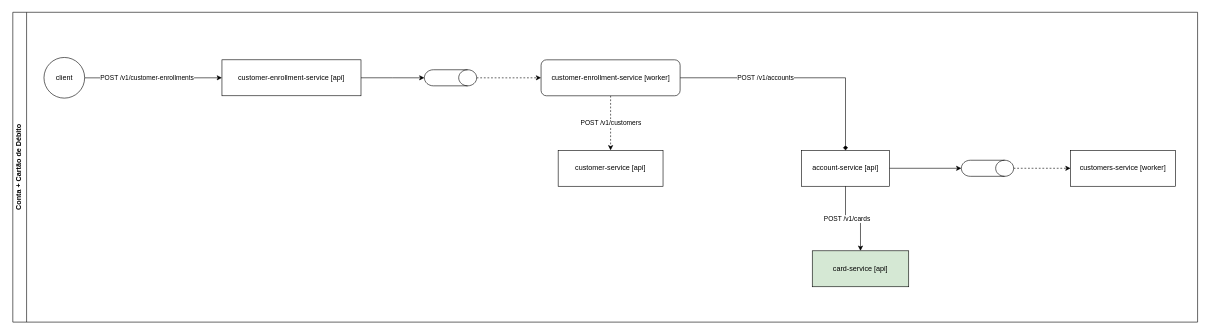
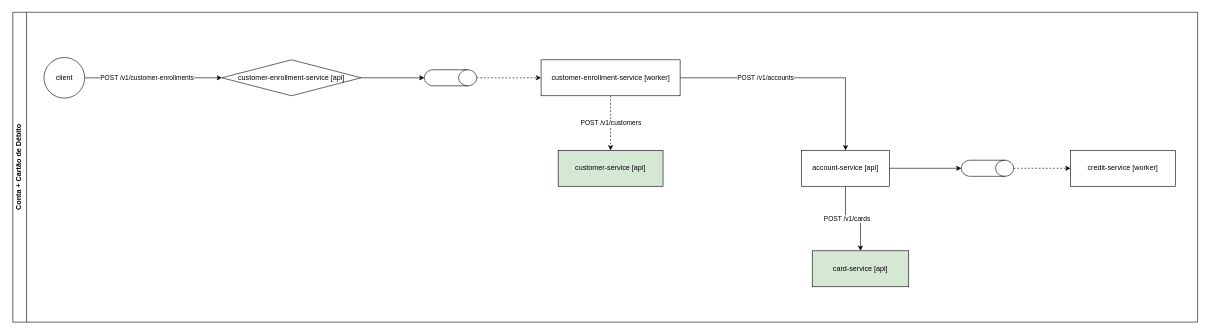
  <mxCell id="0" />
  <mxCell id="1" parent="0" />
  <mxCell id="2" value="Conta + Cartão de Débito" style="swimlane;horizontal=0;whiteSpace=wrap;html=1;" parent="1" vertex="1"><mxGeometry x="20" y="20" width="1977" height="517" as="geometry"><mxRectangle x="-886" y="467" width="32" height="517" as="alternateBounds" /></mxGeometry></mxCell>
- <mxCell id="3" value="customer-service [api]" style="rounded=0;whiteSpace=wrap;html=1;" parent="2" vertex="1"><mxGeometry x="910" y="230.31" width="175" height="60" as="geometry" /></mxCell>
+ <mxCell id="3" value="customer-service [api]" style="rounded=0;whiteSpace=wrap;html=1;fillColor=#d5e8d4;" parent="2" vertex="1"><mxGeometry x="910" y="230.31" width="175" height="60" as="geometry" /></mxCell>
  <mxCell id="4" value="account-service [api]" style="rounded=0;whiteSpace=wrap;html=1;glass=0;" parent="2" vertex="1"><mxGeometry x="1316" y="230.31" width="147" height="60" as="geometry" /></mxCell>
- <mxCell id="5" style="edgeStyle=orthogonalEdgeStyle;rounded=0;orthogonalLoop=1;jettySize=auto;html=1;exitX=1;exitY=0.5;exitDx=0;exitDy=0;endArrow=diamond;" parent="2" source="15" target="4" edge="1"><mxGeometry relative="1" as="geometry" /></mxCell>
+ <mxCell id="5" style="edgeStyle=orthogonalEdgeStyle;rounded=0;orthogonalLoop=1;jettySize=auto;html=1;exitX=1;exitY=0.5;exitDx=0;exitDy=0;" parent="2" source="15" target="4" edge="1"><mxGeometry relative="1" as="geometry" /></mxCell>
  <mxCell id="6" value="POST /v1/accounts" style="edgeLabel;html=1;align=center;verticalAlign=middle;resizable=0;points=[];" parent="5" vertex="1" connectable="0"><mxGeometry x="-0.147" relative="1" as="geometry"><mxPoint x="-27" as="offset" /></mxGeometry></mxCell>
  <mxCell id="7" value="card-service [api]" style="rounded=0;whiteSpace=wrap;html=1;fillColor=#d5e8d4;" parent="2" vertex="1"><mxGeometry x="1334" y="398" width="161" height="60" as="geometry" /></mxCell>
  <mxCell id="8" style="edgeStyle=orthogonalEdgeStyle;rounded=0;orthogonalLoop=1;jettySize=auto;html=1;" parent="2" source="4" target="7" edge="1"><mxGeometry relative="1" as="geometry" /></mxCell>
  <mxCell id="9" value="POST /v1/cards" style="edgeLabel;html=1;align=center;verticalAlign=middle;resizable=0;points=[];" parent="8" vertex="1" connectable="0"><mxGeometry x="-0.158" relative="1" as="geometry"><mxPoint as="offset" /></mxGeometry></mxCell>
  <mxCell id="10" style="edgeStyle=orthogonalEdgeStyle;rounded=0;orthogonalLoop=1;jettySize=auto;html=1;" edge="1" parent="2" source="11" target="13"><mxGeometry relative="1" as="geometry" /></mxCell>
- <mxCell id="11" value="customer-enrollment-service [api]" style="rounded=0;whiteSpace=wrap;html=1;" vertex="1" parent="2"><mxGeometry x="349" y="79.31" width="232" height="60" as="geometry" /></mxCell>
+ <mxCell id="11" value="customer-enrollment-service [api]" style="rhombus;whiteSpace=wrap;html=1;" vertex="1" parent="2"><mxGeometry x="349" y="79.31" width="232" height="60" as="geometry" /></mxCell>
  <mxCell id="12" style="edgeStyle=orthogonalEdgeStyle;rounded=0;orthogonalLoop=1;jettySize=auto;html=1;entryX=0;entryY=0.5;entryDx=0;entryDy=0;dashed=1;" edge="1" parent="2" source="13" target="15"><mxGeometry relative="1" as="geometry" /></mxCell>
  <mxCell id="13" value="" style="shape=cylinder3;whiteSpace=wrap;html=1;boundedLbl=1;backgroundOutline=1;size=15;rotation=90;portConstraintRotation=0;metaEdit=0;" vertex="1" parent="2"><mxGeometry x="717" y="65.69" width="26.82" height="87.25" as="geometry" /></mxCell>
  <mxCell id="14" value="POST /v1/customers" style="edgeStyle=orthogonalEdgeStyle;rounded=0;orthogonalLoop=1;jettySize=auto;html=1;entryX=0.5;entryY=0;entryDx=0;entryDy=0;dashed=1;" edge="1" parent="2" source="15" target="3"><mxGeometry relative="1" as="geometry" /></mxCell>
- <mxCell id="15" value="customer-enrollment-service [worker]" style="whiteSpace=wrap;html=1;rounded=1;" vertex="1" parent="2"><mxGeometry x="881.5" y="79.31" width="232" height="60" as="geometry" /></mxCell>
+ <mxCell id="15" value="customer-enrollment-service [worker]" style="rounded=0;whiteSpace=wrap;html=1;" vertex="1" parent="2"><mxGeometry x="881.5" y="79.31" width="232" height="60" as="geometry" /></mxCell>
  <mxCell id="16" style="edgeStyle=orthogonalEdgeStyle;rounded=0;orthogonalLoop=1;jettySize=auto;html=1;entryX=0;entryY=0.5;entryDx=0;entryDy=0;" edge="1" parent="2" source="18" target="11"><mxGeometry relative="1" as="geometry"><Array as="points"><mxPoint x="255" y="109" /><mxPoint x="255" y="109" /></Array></mxGeometry></mxCell>
  <mxCell id="17" value="POST /v1/customer-enrollments" style="edgeLabel;html=1;align=center;verticalAlign=middle;resizable=0;points=[];" vertex="1" connectable="0" parent="16"><mxGeometry x="-0.139" y="1" relative="1" as="geometry"><mxPoint x="5" y="1" as="offset" /></mxGeometry></mxCell>
  <mxCell id="18" value="client" style="ellipse;whiteSpace=wrap;html=1;aspect=fixed;" vertex="1" parent="2"><mxGeometry x="52" y="75.37" width="67.87" height="67.87" as="geometry" /></mxCell>
- <mxCell id="19" value="customers-service [worker]" style="rounded=0;whiteSpace=wrap;html=1;" vertex="1" parent="2"><mxGeometry x="1765" y="230.31" width="175" height="60" as="geometry" /></mxCell>
+ <mxCell id="19" value="credit-service [worker]" style="rounded=0;whiteSpace=wrap;html=1;" vertex="1" parent="2"><mxGeometry x="1765" y="230.31" width="175" height="60" as="geometry" /></mxCell>
  <mxCell id="20" style="edgeStyle=orthogonalEdgeStyle;rounded=0;orthogonalLoop=1;jettySize=auto;html=1;entryX=0;entryY=0.5;entryDx=0;entryDy=0;dashed=1;" edge="1" parent="2" source="21" target="19"><mxGeometry relative="1" as="geometry" /></mxCell>
  <mxCell id="21" value="" style="shape=cylinder3;whiteSpace=wrap;html=1;boundedLbl=1;backgroundOutline=1;size=15;rotation=90;portConstraintRotation=0;metaEdit=0;shadow=0;" vertex="1" parent="2"><mxGeometry x="1613" y="216.68" width="26.82" height="87.25" as="geometry" /></mxCell>
  <mxCell id="22" style="edgeStyle=orthogonalEdgeStyle;rounded=0;orthogonalLoop=1;jettySize=auto;html=1;entryX=0.5;entryY=1;entryDx=0;entryDy=0;entryPerimeter=0;" edge="1" parent="2" source="4" target="21"><mxGeometry relative="1" as="geometry" /></mxCell>
